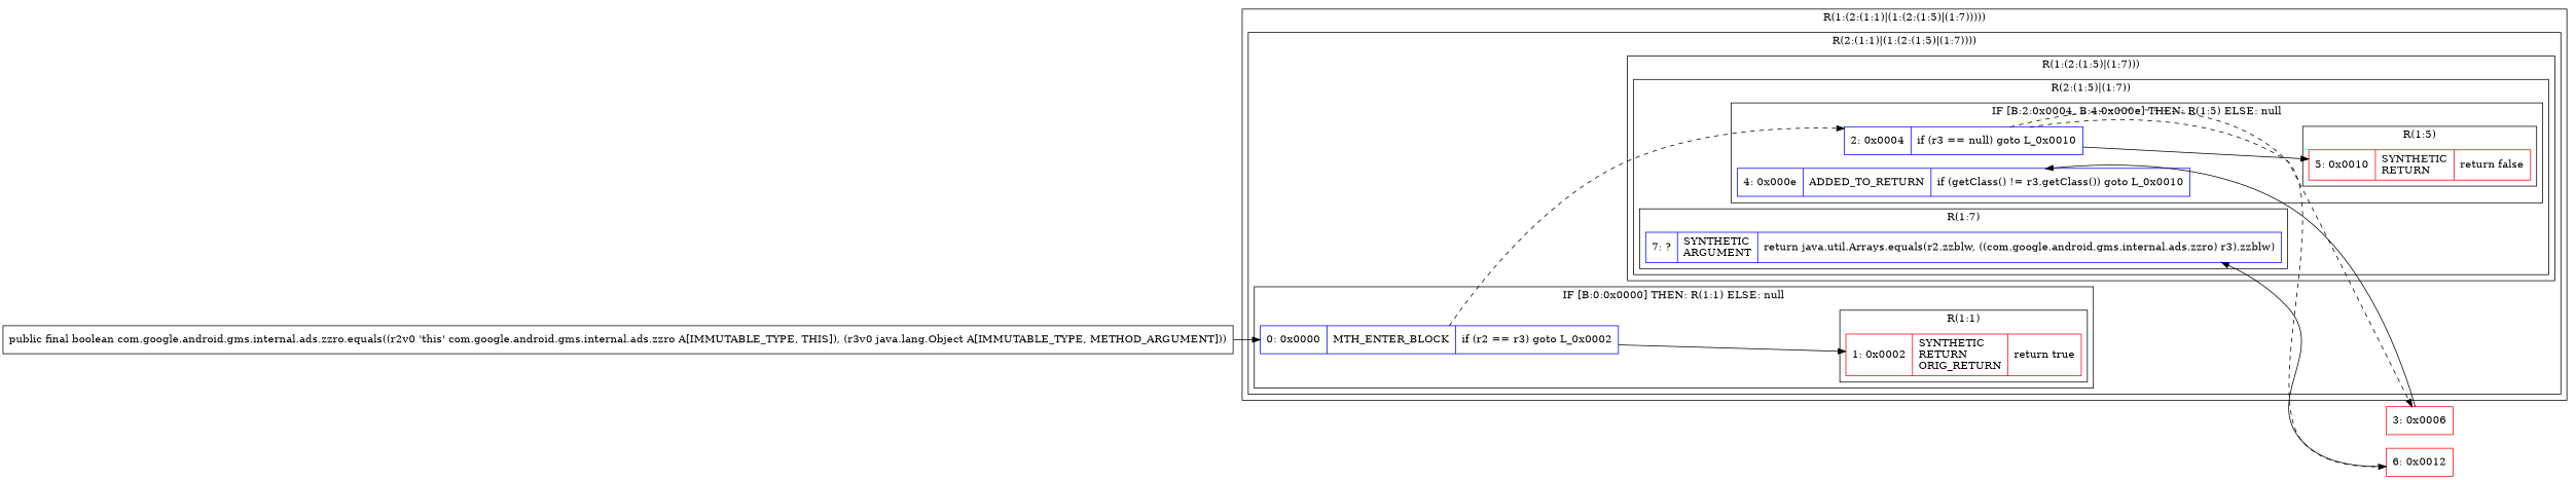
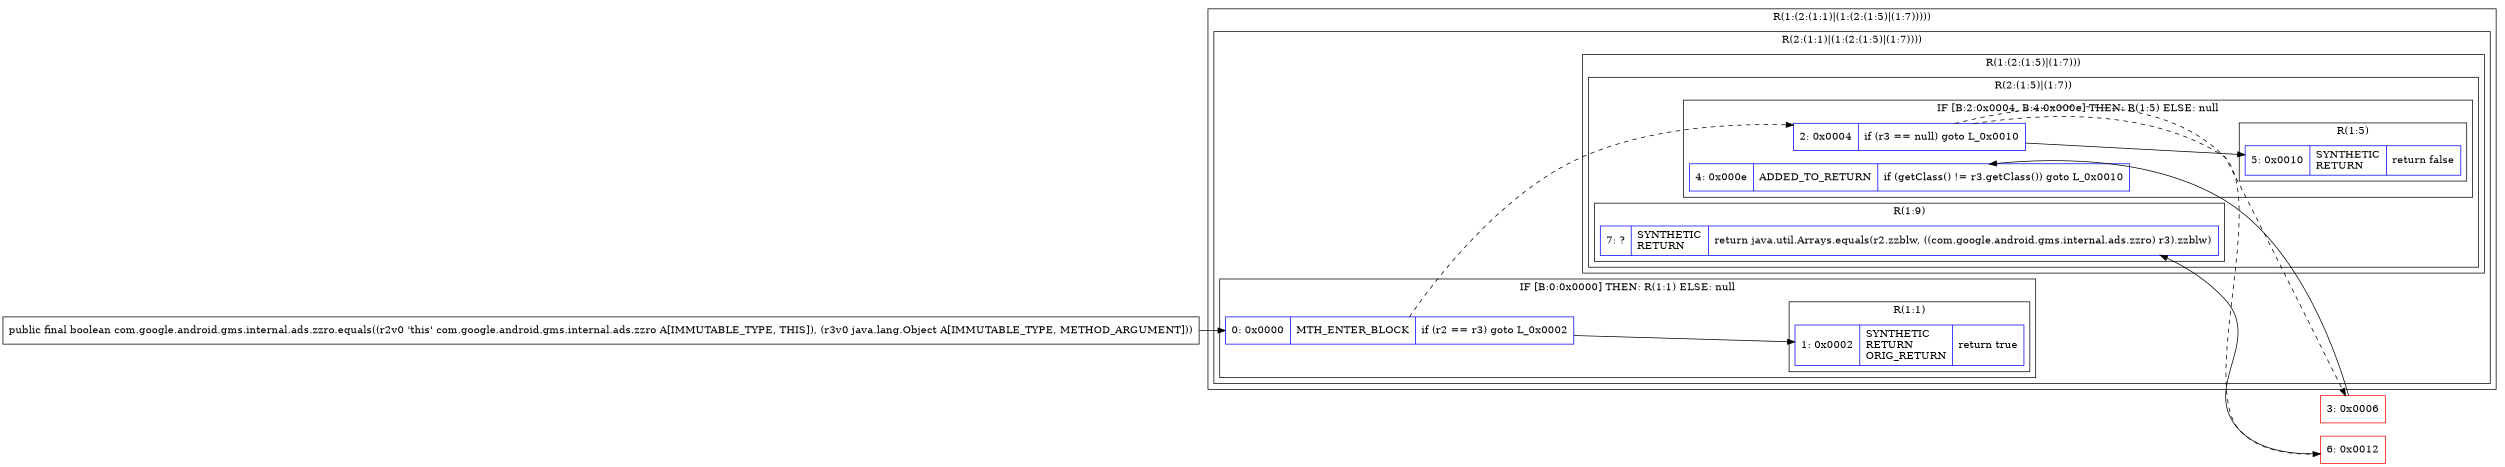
  digraph {
    rankdir=LR
    node [color=blue shape=record]
-   n1 [color=red label="{1\:\ 0x0002|SYNTHETIC\lRETURN\lORIG_RETURN\l|return true\l}"]
+   n1 [label="{1\:\ 0x0002|SYNTHETIC\lRETURN\lORIG_RETURN\l|return true\l}"]
    n2 [label="{0\:\ 0x0000|MTH_ENTER_BLOCK\l|if (r2 == r3) goto L_0x0002\l}"]
-   n3 [color=red label="{5\:\ 0x0010|SYNTHETIC\lRETURN\l|return false\l}"]
+   n3 [label="{5\:\ 0x0010|SYNTHETIC\lRETURN\l|return false\l}"]
    n4 [label="{2\:\ 0x0004|if (r3 == null) goto L_0x0010\l}"]
    n5 [label="{4\:\ 0x000e|ADDED_TO_RETURN\l|if (getClass() != r3.getClass()) goto L_0x0010\l}"]
-   n6 [label="{7\:\ ?|SYNTHETIC\lARGUMENT\l|return java.util.Arrays.equals(r2.zzblw, ((com.google.android.gms.internal.ads.zzro) r3).zzblw)\l}"]
+   n6 [label="{7\:\ ?|SYNTHETIC\lRETURN\l|return java.util.Arrays.equals(r2.zzblw, ((com.google.android.gms.internal.ads.zzro) r3).zzblw)\l}"]
    n7 [color=red label="{3\:\ 0x0006}"]
    n8 [color=red label="{6\:\ 0x0012}"]
    n9 [label="{public final boolean com.google.android.gms.internal.ads.zzro.equals((r2v0 'this' com.google.android.gms.internal.ads.zzro A[IMMUTABLE_TYPE, THIS]), (r3v0 java.lang.Object A[IMMUTABLE_TYPE, METHOD_ARGUMENT])) }" color=""]
    subgraph cluster_1 {
      label="R(1:(2:(1:1)|(1:(2:(1:5)|(1:7)))))"
      subgraph cluster_2 {
        label="R(2:(1:1)|(1:(2:(1:5)|(1:7))))"
        subgraph cluster_3 {
          label="IF [B:0:0x0000] THEN: R(1:1) ELSE: null"
          n2
          subgraph cluster_4 {
            label="R(1:1)"
            n1
          }
        }
        subgraph cluster_5 {
          label="R(1:(2:(1:5)|(1:7)))"
          subgraph cluster_6 {
            label="R(2:(1:5)|(1:7))"
            subgraph cluster_7 {
              label="IF [B:2:0x0004, B:4:0x000e] THEN: R(1:5) ELSE: null"
              n4
              n5
              subgraph cluster_8 {
                label="R(1:5)"
                n3
              }
            }
            subgraph cluster_9 {
-             label="R(1:7)"
+             label="R(1:9)"
              n6
            }
          }
        }
      }
    }
    n2 -> n1
    n2 -> n4 [style=dashed]
    n4 -> n3
    n4 -> n7 [style=dashed]
    n4 -> n8 [style=dashed]
    n7 -> n5
    n8 -> n6
    n9 -> n2
  }
